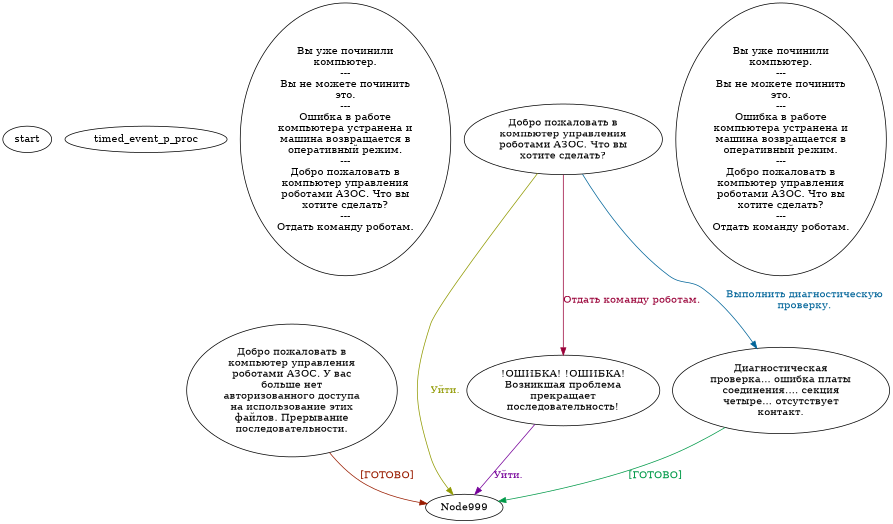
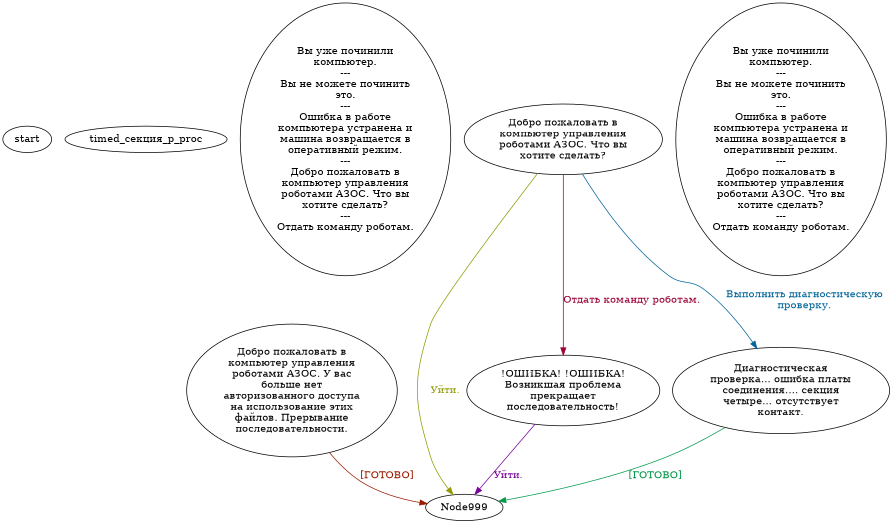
  digraph {
    node [color="#000000" fillcolor="#FFFFFF" style=filled]
    start
-   timed_event_p_proc
+   timed_event_p_proc [label="timed_секция_p_proc"]
    n3 [label="Вы уже починили\nкомпьютер.\n---\nВы не можете починить\nэто.\n---\nОшибка в работе\nкомпьютера устранена и\nмашина возвращается в\nоперативный режим.\n---\nДобро пожаловать в\nкомпьютер управления\nроботами АЗОС. Что вы\nхотите сделать?\n---\nОтдать команду роботам."]
    n4 [label="Добро пожаловать в\nкомпьютер управления\nроботами АЗОС. У вас\nбольше нет\nавторизованного доступа\nна использование этих\nфайлов. Прерывание\nпоследовательности."]
    Node999
    n6 [label="Добро пожаловать в\nкомпьютер управления\nроботами АЗОС. Что вы\nхотите сделать?"]
    n7 [label="!ОШИБКА! !ОШИБКА!\nВозникшая проблема\nпрекращает\nпоследовательность!"]
    n8 [label="Диагностическая\nпроверка... ошибка платы\nсоединения.... секция\nчетыре... отсутствует\nконтакт."]
    n9 [label="Вы уже починили\nкомпьютер.\n---\nВы не можете починить\nэто.\n---\nОшибка в работе\nкомпьютера устранена и\nмашина возвращается в\nоперативный режим.\n---\nДобро пожаловать в\nкомпьютер управления\nроботами АЗОС. Что вы\nхотите сделать?\n---\nОтдать команду роботам."]
    n4 -> Node999 [color="#991C00" fontcolor="#991C00" label="[ГОТОВО]"]
    n6 -> Node999 [color="#909900" fontcolor="#909900" label="Уйти."]
    n6 -> n7 [color="#990037" fontcolor="#990037" label="Отдать команду роботам."]
    n6 -> n8 [color="#006499" fontcolor="#006499" label="Выполнить диагностическую\nпроверку."]
    n7 -> Node999 [color="#750099" fontcolor="#750099" label="Уйти."]
    n8 -> Node999 [color="#009948" fontcolor="#009948" label="[ГОТОВО]"]
  }
